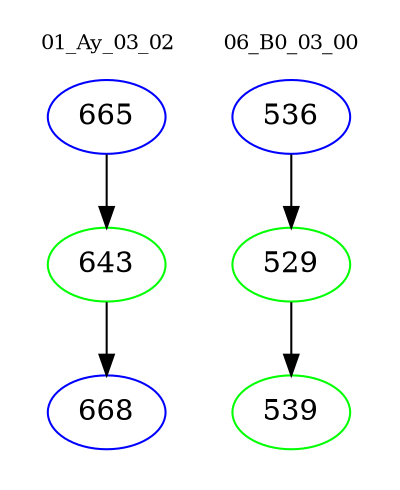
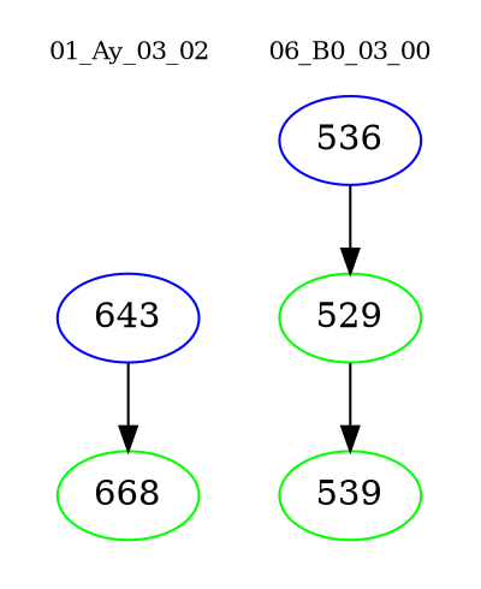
  digraph {
    node [color=green]
    edge [color=black]
-   n1 [color=blue label=665]
-   n2 [label=643]
-   n3 [color=blue label=668]
+   n2 [color=blue label=643]
+   n3 [label=668]
    n4 [color=blue label=536]
    n5 [label=529]
    n6 [label=539]
    subgraph cluster_1 {
      color=white
      fontsize=10
      label="01_Ay_03_02"
-     n1
      n2
      n3
    }
    subgraph cluster_2 {
      color=white
      fontsize=10
      label="06_B0_03_00"
      n4
      n5
      n6
    }
-   n1 -> n2
    n2 -> n3
    n4 -> n5
    n5 -> n6
  }
